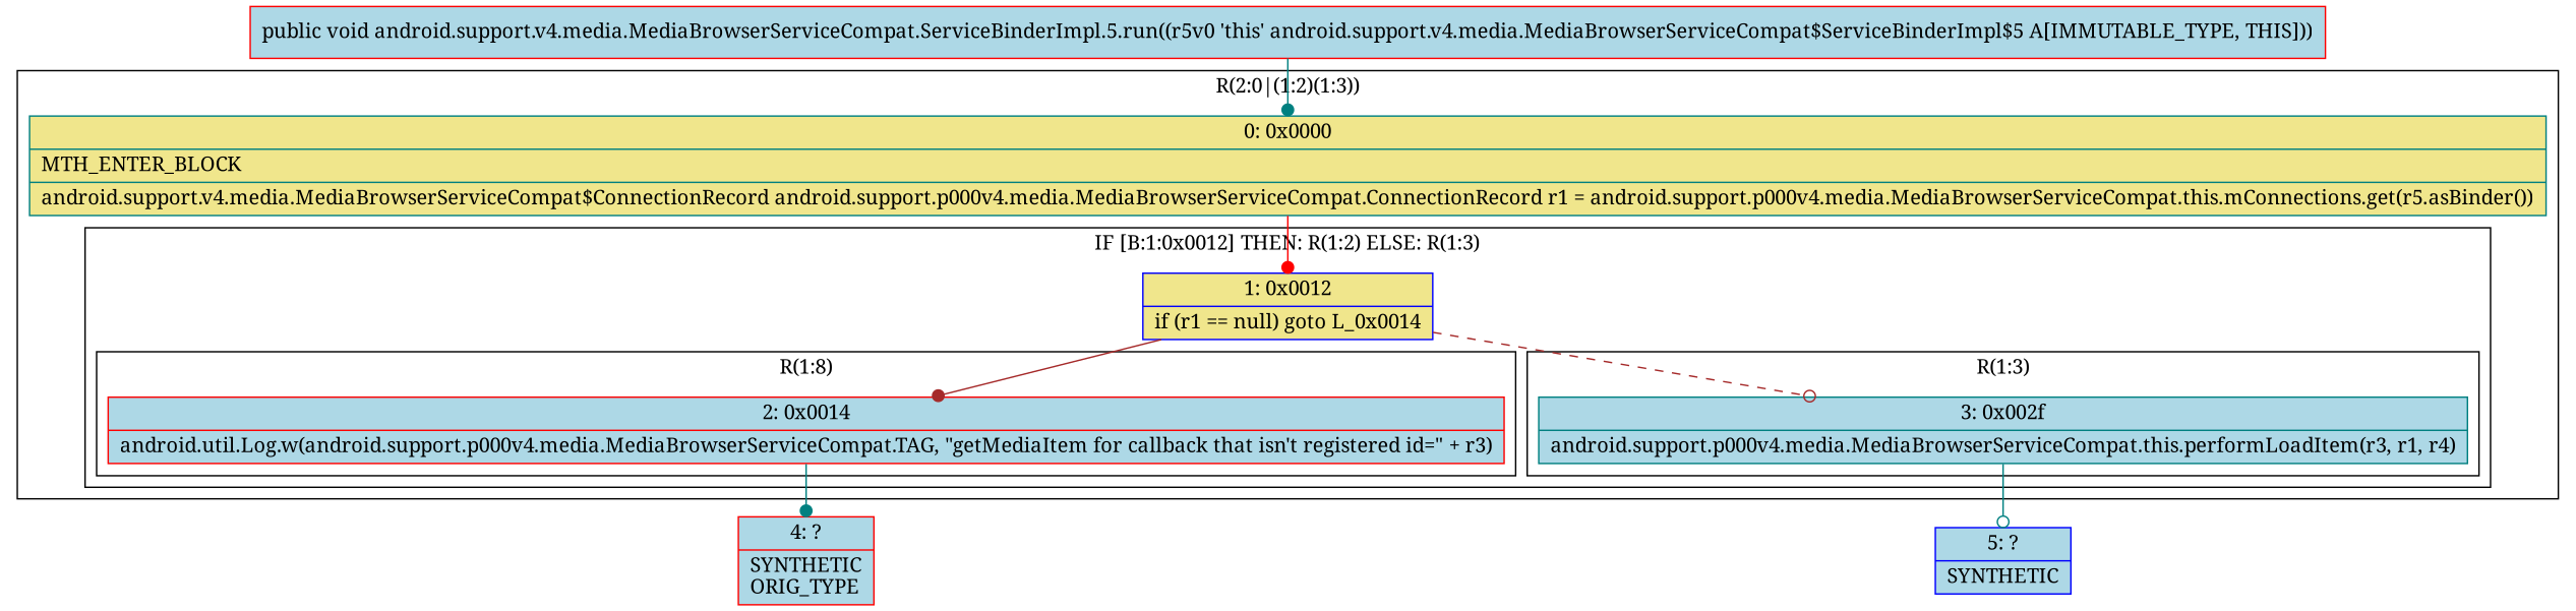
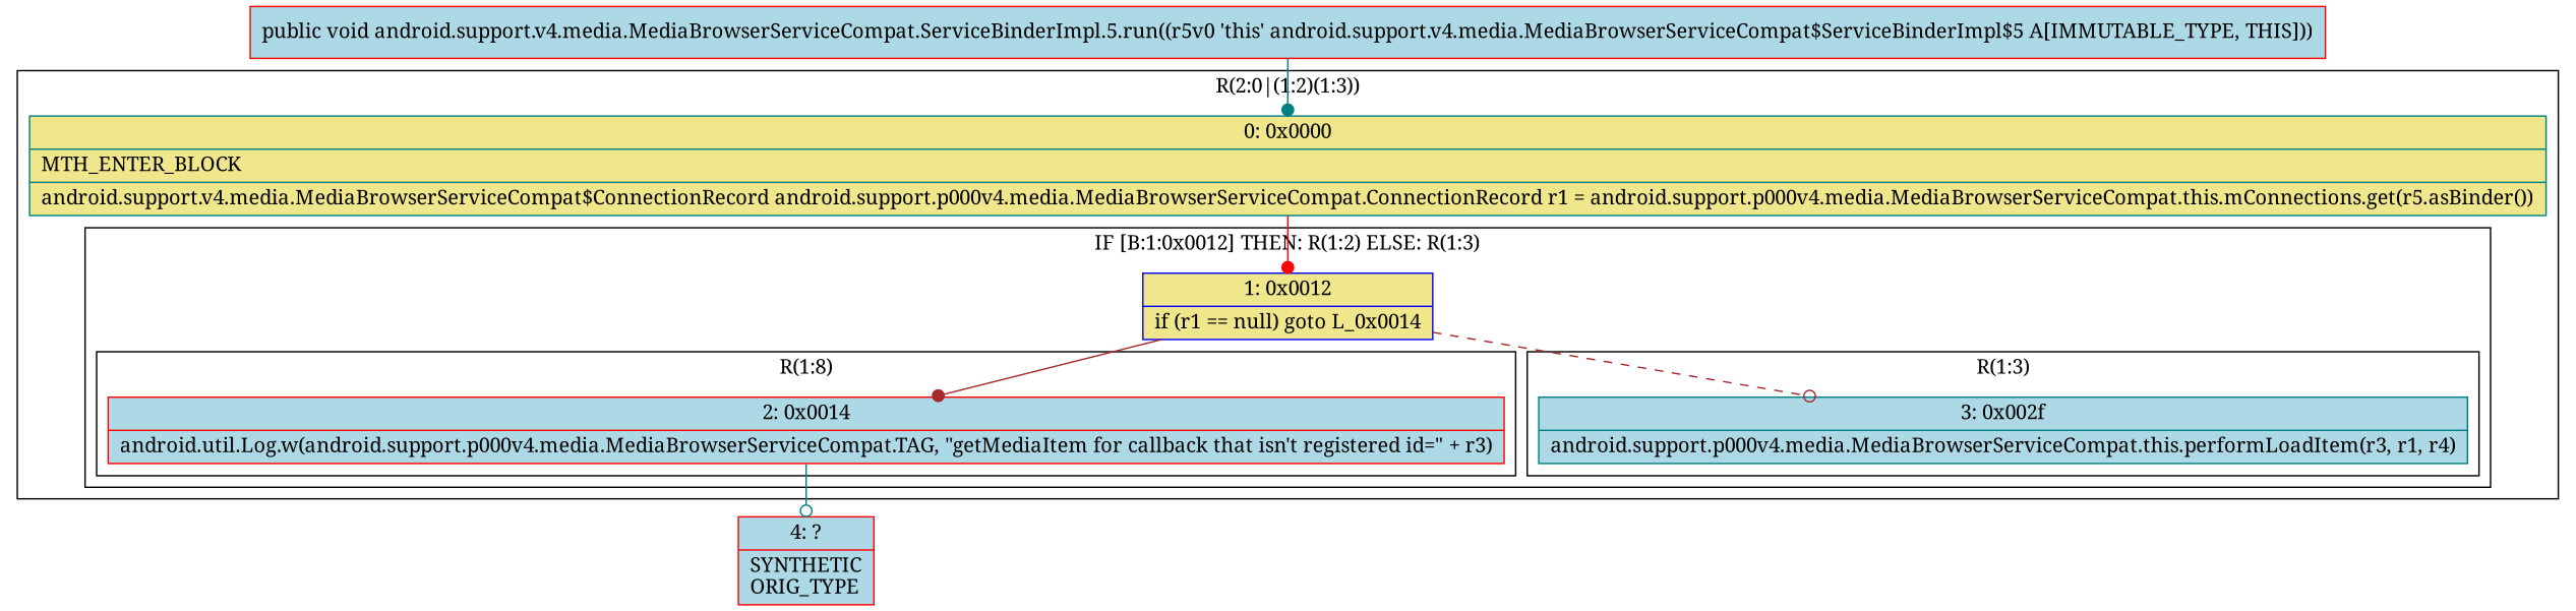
  digraph {
    fontname="Noto Serif"
    node [color=red fillcolor=lightblue fontname="Noto Serif" shape=record style=filled]
    edge [arrowhead=dot color=teal fontname="Noto Serif"]
    n1 [label="{2\:\ 0x0014|android.util.Log.w(android.support.p000v4.media.MediaBrowserServiceCompat.TAG, \"getMediaItem for callback that isn't registered id=\" + r3)\l}"]
    n2 [color=teal label="{3\:\ 0x002f|android.support.p000v4.media.MediaBrowserServiceCompat.this.performLoadItem(r3, r1, r4)\l}"]
    n3 [color=blue fillcolor=khaki label="{1\:\ 0x0012|if (r1 == null) goto L_0x0014\l}"]
    n4 [color=teal fillcolor=khaki label="{0\:\ 0x0000|MTH_ENTER_BLOCK\l|android.support.v4.media.MediaBrowserServiceCompat$ConnectionRecord android.support.p000v4.media.MediaBrowserServiceCompat.ConnectionRecord r1 = android.support.p000v4.media.MediaBrowserServiceCompat.this.mConnections.get(r5.asBinder())\l}"]
    n5 [label="{4\:\ ?|SYNTHETIC\lORIG_TYPE\l}"]
-   n6 [color=blue label="{5\:\ ?|SYNTHETIC\l}"]
    n7 [label="{public void android.support.v4.media.MediaBrowserServiceCompat.ServiceBinderImpl.5.run((r5v0 'this' android.support.v4.media.MediaBrowserServiceCompat$ServiceBinderImpl$5 A[IMMUTABLE_TYPE, THIS])) }"]
    subgraph cluster_1 {
      label="R(2:0|(1:2)(1:3))"
      n4
      subgraph cluster_2 {
        label="IF [B:1:0x0012] THEN: R(1:2) ELSE: R(1:3)"
        n3
        subgraph cluster_3 {
          label="R(1:8)"
          n1
        }
        subgraph cluster_4 {
          label="R(1:3)"
          n2
        }
      }
    }
-   n1 -> n5
-   n2 -> n6 [arrowhead=odot]
+   n1 -> n5 [arrowhead=odot]
    n3 -> n1 [color=brown]
    n3 -> n2 [arrowhead=odot color=brown style=dashed]
    n4 -> n3 [color=red]
    n7 -> n4
  }
